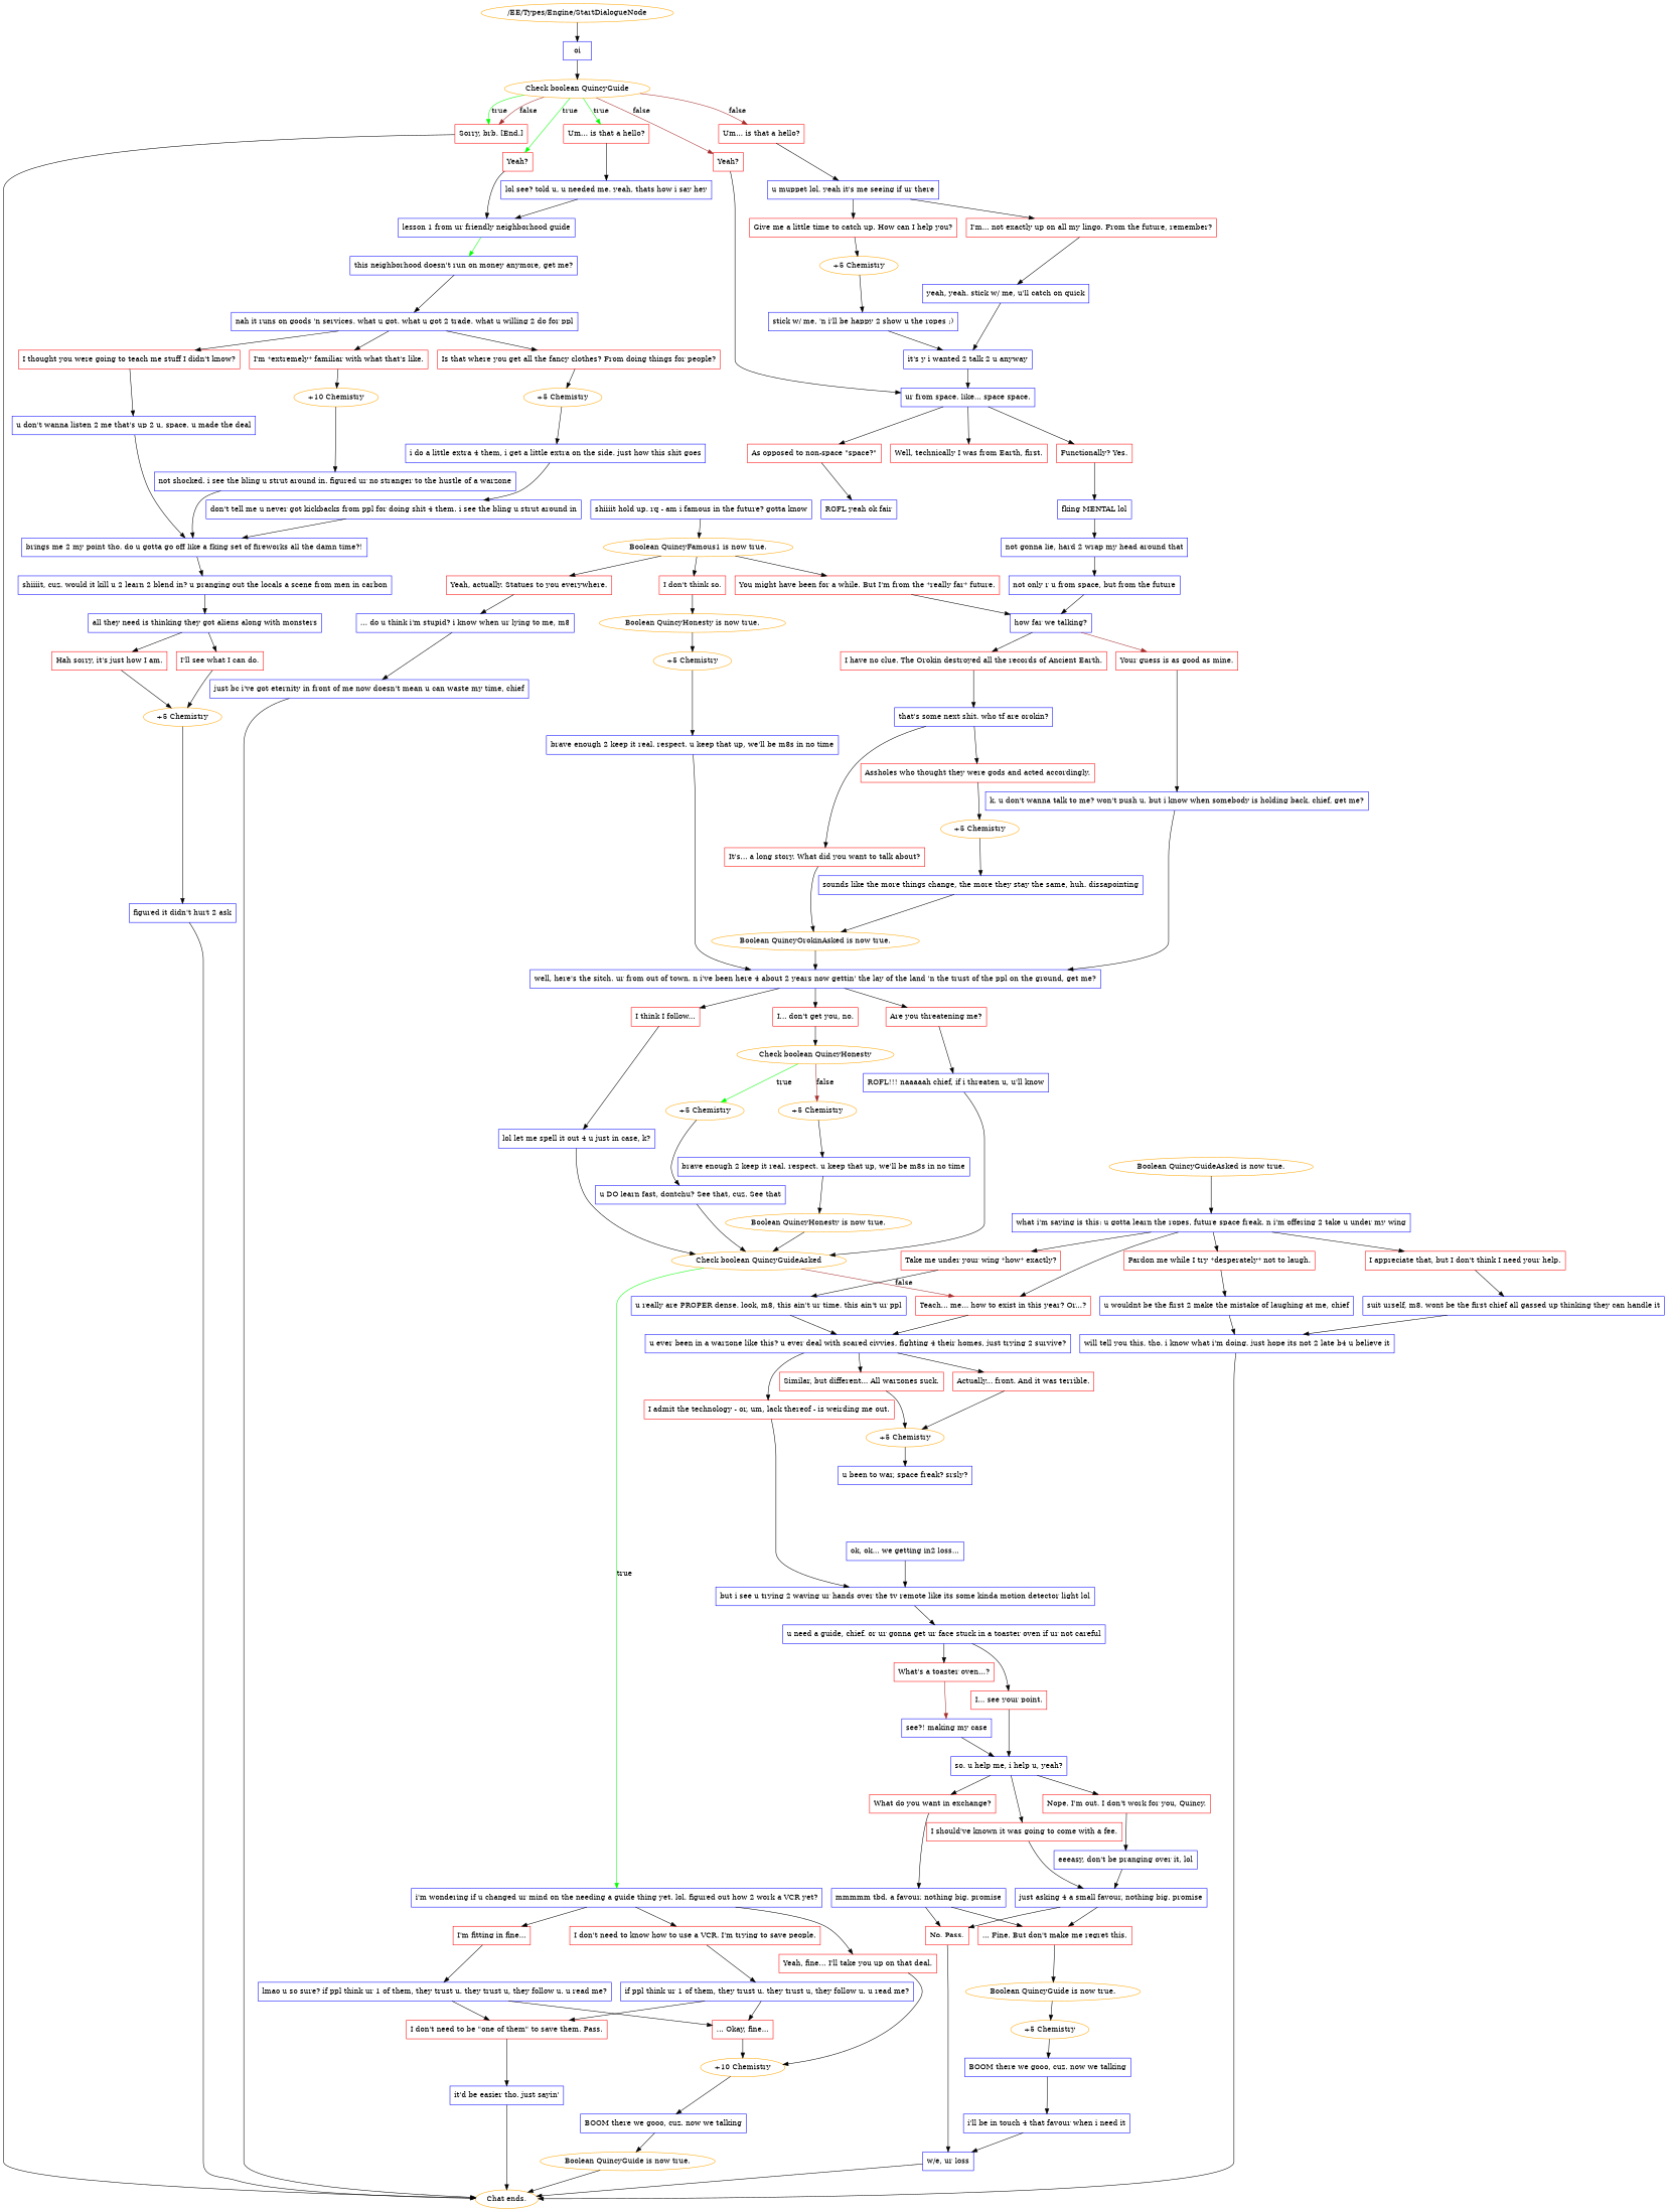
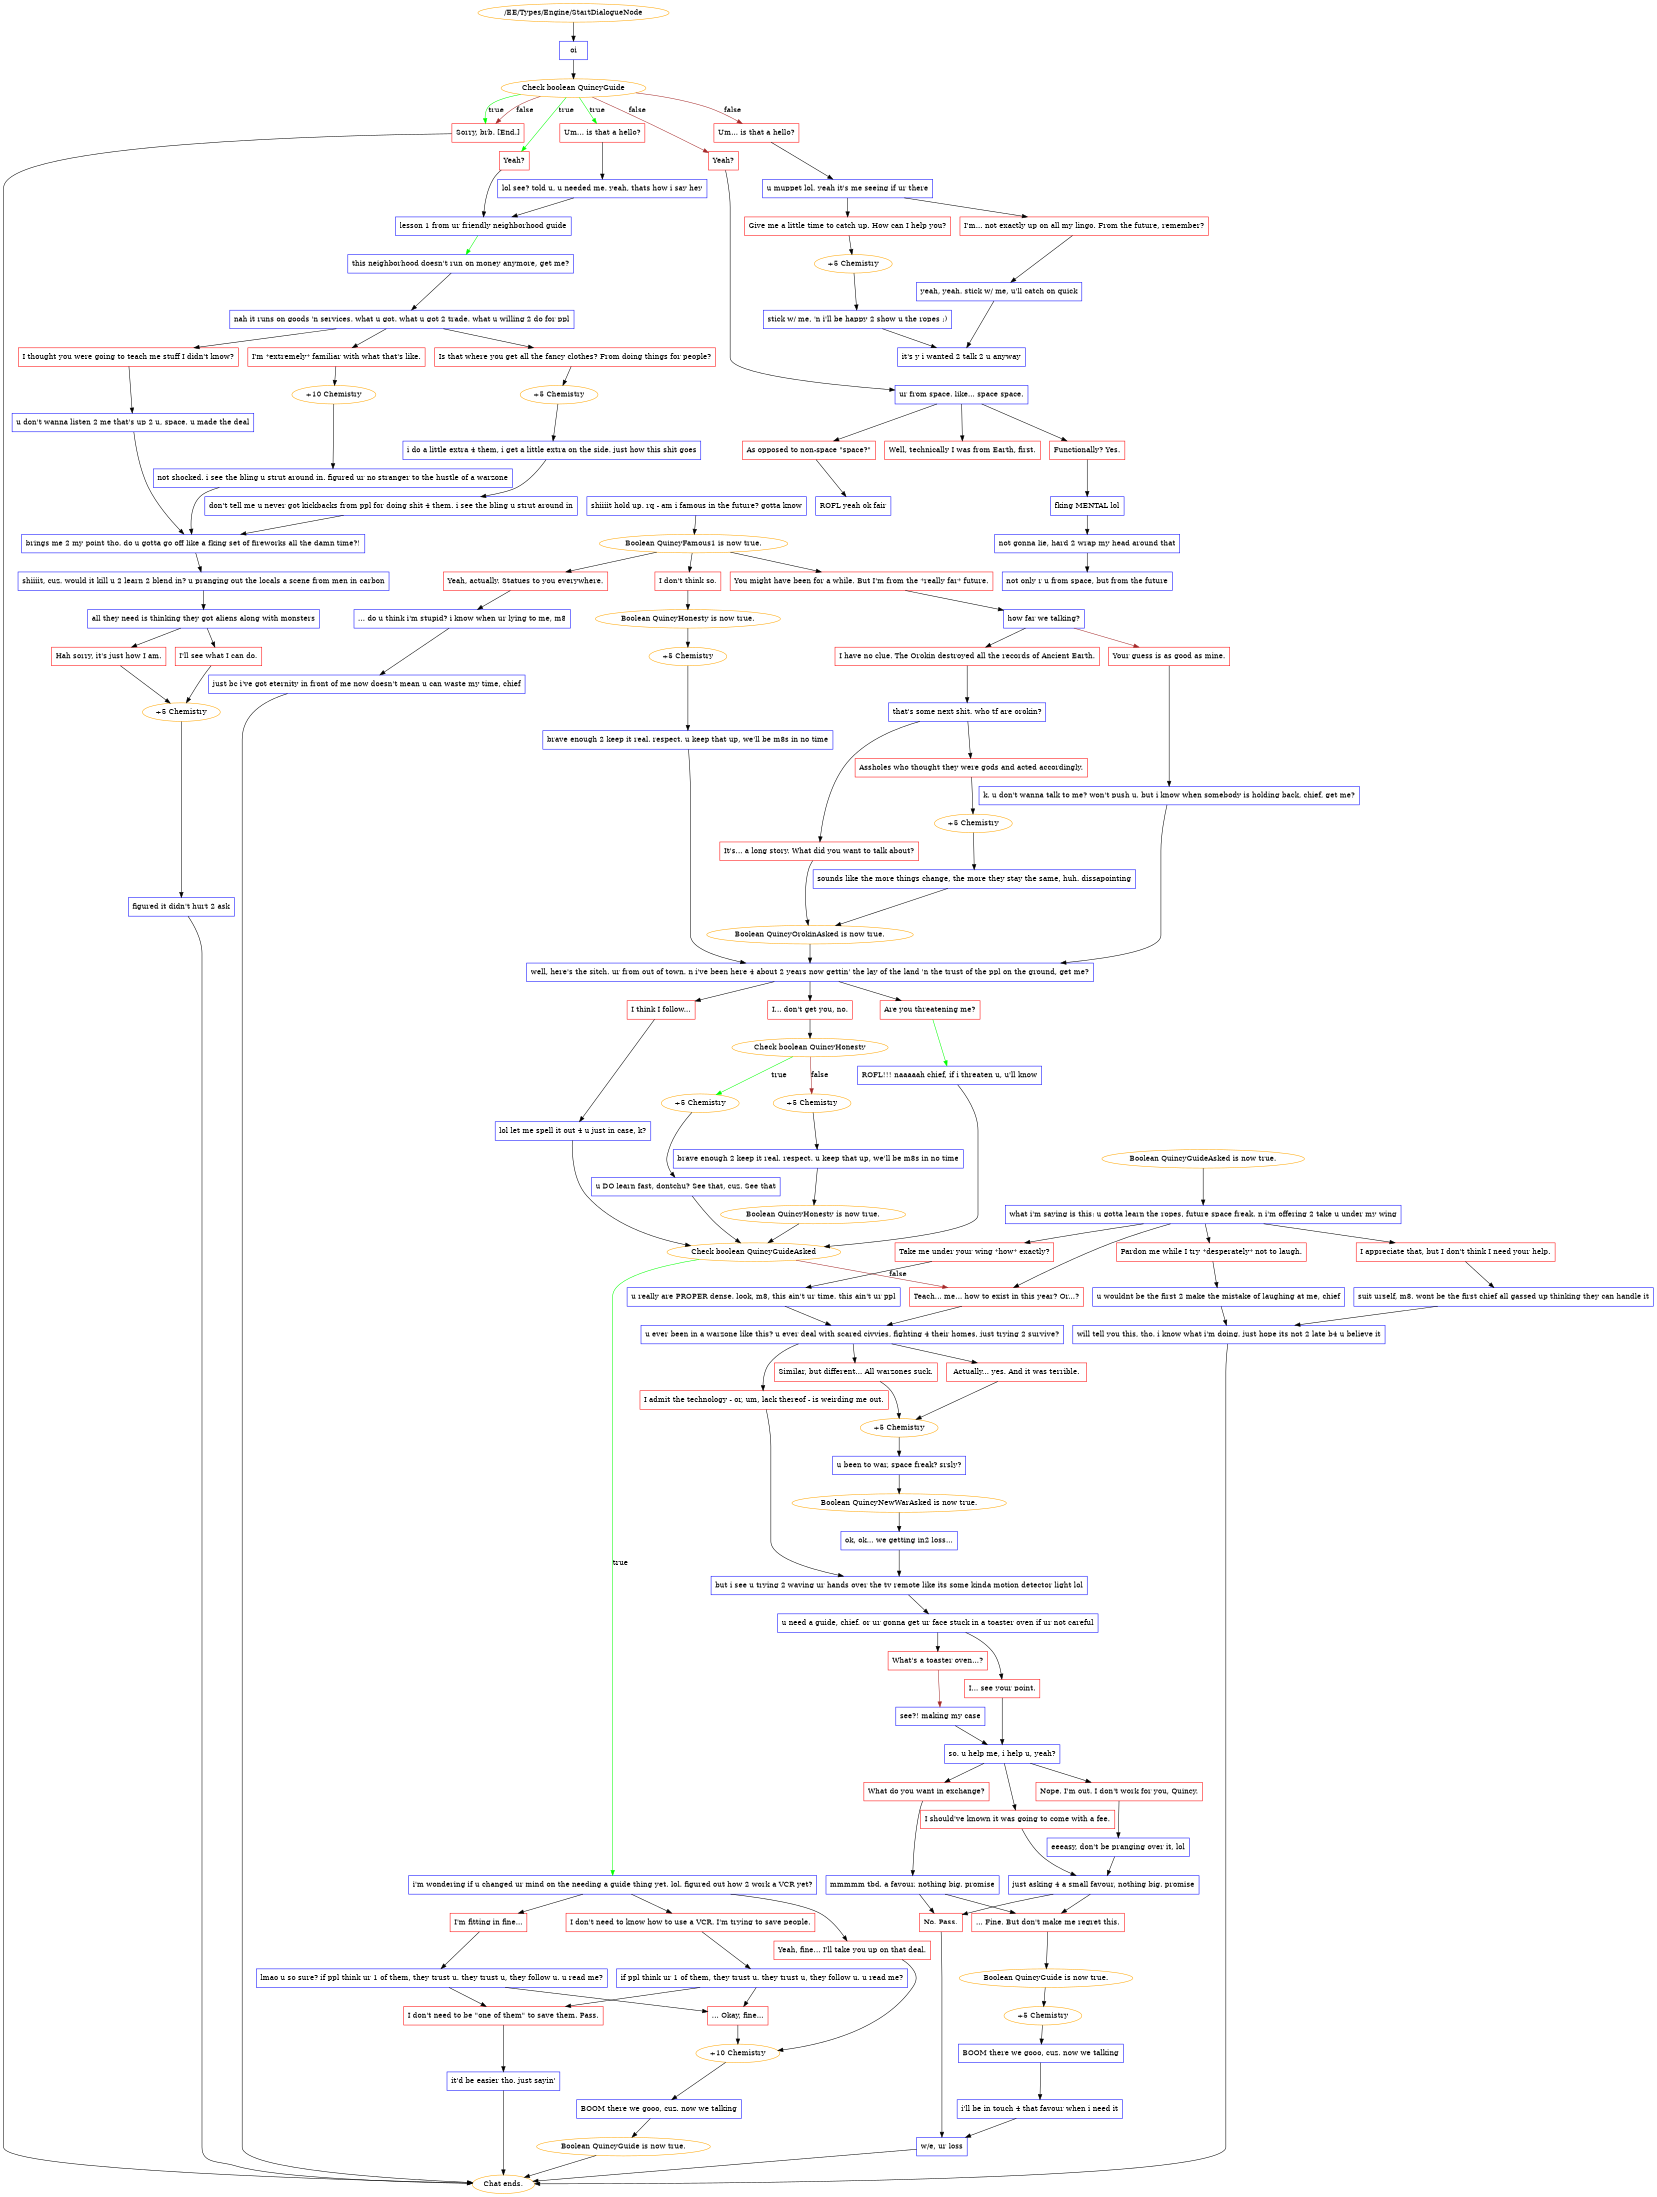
  digraph {
    node [color=blue shape=box]
    n1 [color=orange label="/EE/Types/Engine/StartDialogueNode" shape=""]
    n2 [label=oi]
    n3 [color=orange label="Check boolean QuincyGuide" shape=""]
    n4 [color=red label="Sorry, brb. [End.]"]
    n5 [color=red label="Um... is that a hello?"]
    n6 [color=red label="Yeah?"]
    n7 [color=red label="Um... is that a hello?"]
    n8 [color=red label="Yeah?"]
    "Chat ends." [color=orange shape=""]
    n10 [label="lol see? told u, u needed me. yeah, thats how i say hey"]
    n11 [label="lesson 1 from ur friendly neighborhood guide"]
    n12 [label="u muppet lol. yeah it's me seeing if ur there"]
    n13 [label="ur from space. like... space space."]
    n14 [label="this neighborhood doesn't run on money anymore, get me?"]
    n15 [color=red label="I'm... not exactly up on all my lingo. From the future, remember?"]
    n16 [color=red label="Give me a little time to catch up. How can I help you?"]
    n17 [color=red label="As opposed to non-space \"space?\""]
    n18 [color=red label="Functionally? Yes."]
    n19 [color=red label="Well, technically I was from Earth, first."]
    n20 [label="nah it runs on goods 'n services. what u got. what u got 2 trade. what u willing 2 do for ppl"]
    n21 [label="yeah, yeah. stick w/ me, u'll catch on quick"]
    n22 [color=orange label="+5 Chemistry" shape=""]
    n23 [label="ROFL yeah ok fair"]
    n24 [label="fking MENTAL lol"]
    n25 [color=red label="Is that where you get all the fancy clothes? From doing things for people?"]
    n26 [color=red label="I'm *extremely* familiar with what that's like."]
    n27 [color=red label="I thought you were going to teach me stuff I didn't know?"]
    n28 [label="it's y i wanted 2 talk 2 u anyway"]
    n29 [label="stick w/ me, 'n i'll be happy 2 show u the ropes ;)"]
    n30 [label="not gonna lie, hard 2 wrap my head around that"]
    n31 [label="shiiiit hold up. rq - am i famous in the future? gotta know"]
    n32 [color=orange label="Boolean QuincyFamous1 is now true." shape=""]
    n33 [color=orange label="+5 Chemistry" shape=""]
    n34 [color=orange label="+10 Chemistry" shape=""]
    n35 [label="u don't wanna listen 2 me that's up 2 u, space. u made the deal"]
    n36 [label="not only r u from space, but from the future"]
    n37 [color=red label="Yeah, actually. Statues to you everywhere."]
    n38 [color=red label="I don't think so."]
    n39 [color=red label="You might have been for a while. But I'm from the *really far* future."]
    n40 [label="i do a little extra 4 them, i get a little extra on the side. just how this shit goes"]
    n41 [label="not shocked. i see the bling u strut around in. figured ur no stranger to the hustle of a warzone"]
    n42 [label="brings me 2 my point tho. do u gotta go off like a fking set of fireworks all the damn time?!"]
    n43 [label="how far we talking?"]
    n44 [label="... do u think i'm stupid? i know when ur lying to me, m8"]
    n45 [color=orange label="Boolean QuincyHonesty is now true." shape=""]
    n46 [label="don't tell me u never got kickbacks from ppl for doing shit 4 them. i see the bling u strut around in"]
    n47 [label="shiiiit, cuz. would it kill u 2 learn 2 blend in? u pranging out the locals a scene from men in carbon"]
    n48 [color=red label="Your guess is as good as mine."]
    n49 [color=red label="I have no clue. The Orokin destroyed all the records of Ancient Earth."]
    n50 [label="just bc i've got eternity in front of me now doesn't mean u can waste my time, chief"]
    n51 [color=orange label="+5 Chemistry" shape=""]
    n52 [label="all they need is thinking they got aliens along with monsters"]
    n53 [label="k. u don't wanna talk to me? won't push u. but i know when somebody is holding back, chief, get me?"]
    n54 [label="that's some next shit. who tf are orokin?"]
    n55 [label="brave enough 2 keep it real. respect. u keep that up, we'll be m8s in no time"]
    n56 [color=red label="I'll see what I can do."]
    n57 [color=red label="Hah sorry, it's just how I am."]
    n58 [label="well, here's the sitch. ur from out of town. n i've been here 4 about 2 years now gettin' the lay of the land 'n the trust of the ppl on the ground, get me?"]
    n59 [color=red label="It's... a long story. What did you want to talk about?"]
    n60 [color=red label="Assholes who thought they were gods and acted accordingly."]
    n61 [color=orange label="+5 Chemistry" shape=""]
    n62 [color=red label="I... don't get you, no."]
    n63 [color=red label="Are you threatening me?"]
    n64 [color=red label="I think I follow..."]
    n65 [color=orange label="Boolean QuincyOrokinAsked is now true." shape=""]
    n66 [color=orange label="+5 Chemistry" shape=""]
    n67 [label="figured it didn't hurt 2 ask"]
    n68 [color=orange label="Check boolean QuincyHonesty" shape=""]
    n69 [label="ROFL!!! naaaaah chief, if i threaten u, u'll know"]
    n70 [label="lol let me spell it out 4 u just in case, k?"]
    n71 [label="sounds like the more things change, the more they stay the same, huh. dissapointing"]
    n72 [color=orange label="+5 Chemistry" shape=""]
    n73 [color=orange label="+5 Chemistry" shape=""]
    n74 [color=orange label="Check boolean QuincyGuideAsked" shape=""]
    n75 [label="u DO learn fast, dontchu? See that, cuz. See that"]
    n76 [label="brave enough 2 keep it real. respect. u keep that up, we'll be m8s in no time"]
    n77 [label="i'm wondering if u changed ur mind on the needing a guide thing yet. lol. figured out how 2 work a VCR yet?"]
    n78 [color=red label="Teach... me... how to exist in this year? Or...?"]
    n79 [color=orange label="Boolean QuincyHonesty is now true." shape=""]
    n80 [color=red label="Yeah, fine... I'll take you up on that deal."]
    n81 [color=red label="I'm fitting in fine..."]
    n82 [color=red label="I don't need to know how to use a VCR. I'm trying to save people."]
    n83 [color=orange label="Boolean QuincyGuideAsked is now true." shape=""]
    n84 [label="what i'm saying is this: u gotta learn the ropes, future space freak. n i'm offering 2 take u under my wing"]
    n85 [color=orange label="+10 Chemistry" shape=""]
    n86 [label="lmao u so sure? if ppl think ur 1 of them, they trust u. they trust u, they follow u. u read me?"]
    n87 [label="if ppl think ur 1 of them, they trust u. they trust u, they follow u. u read me?"]
    n88 [color=red label="Take me under your wing *how* exactly?"]
    n89 [color=red label="Pardon me while I try *desperately* not to laugh."]
    n90 [color=red label="I appreciate that, but I don't think I need your help."]
    n91 [label="BOOM there we gooo, cuz. now we talking"]
    n92 [color=red label="... Okay, fine..."]
    n93 [color=red label="I don't need to be \"one of them\" to save them. Pass."]
    n94 [label="u ever been in a warzone like this? u ever deal with scared civvies, fighting 4 their homes, just trying 2 survive?"]
    n95 [label="u really are PROPER dense. look, m8, this ain't ur time. this ain't ur ppl"]
    n96 [label="u wouldnt be the first 2 make the mistake of laughing at me, chief"]
    n97 [label="suit urself, m8. wont be the first chief all gassed up thinking they can handle it"]
    n98 [color=orange label="Boolean QuincyGuide is now true." shape=""]
    n99 [label="it'd be easier tho. just sayin'"]
    n100 [color=red label="I admit the technology - or, um, lack thereof - is weirding me out."]
    n101 [color=red label="Similar, but different... All warzones suck."]
-   n102 [color=red label="Actually... front. And it was terrible."]
+   n102 [color=red label="Actually... yes. And it was terrible."]
    n103 [label="will tell you this, tho. i know what i'm doing. just hope its not 2 late b4 u believe it"]
    n104 [label="but i see u trying 2 waving ur hands over the tv remote like its some kinda motion detector light lol"]
    n105 [color=orange label="+5 Chemistry" shape=""]
    n106 [label="u need a guide, chief. or ur gonna get ur face stuck in a toaster oven if ur not careful"]
    n107 [label="u been to war, space freak? srsly?"]
    n108 [color=red label="What's a toaster oven...?"]
    n109 [color=red label="I... see your point."]
+   n110 [color=orange label="Boolean QuincyNewWarAsked is now true." shape=""]
    n111 [label="see?! making my case"]
    n112 [label="so. u help me, i help u, yeah?"]
    n113 [label="ok, ok... we getting in2 loss..."]
    n114 [color=red label="What do you want in exchange?"]
    n115 [color=red label="I should've known it was going to come with a fee."]
    n116 [color=red label="Nope. I'm out. I don't work for you, Quincy."]
    n117 [label="mmmmm tbd. a favour. nothing big. promise"]
    n118 [label="just asking 4 a small favour, nothing big. promise"]
    n119 [label="eeeasy, don't be pranging over it, lol"]
    n120 [color=red label="... Fine. But don't make me regret this."]
    n121 [color=red label="No. Pass."]
    n122 [color=orange label="Boolean QuincyGuide is now true." shape=""]
    n123 [label="w/e, ur loss"]
    n124 [color=orange label="+5 Chemistry" shape=""]
    n125 [label="BOOM there we gooo, cuz. now we talking"]
    n126 [label="i'll be in touch 4 that favour when i need it"]
    n1 -> n2
    n2 -> n3
    n3 -> n4 [color=green label=true]
    n3 -> n4 [color=brown label=false]
    n3 -> n5 [color=green label=true]
    n3 -> n6 [color=green label=true]
    n3 -> n7 [color=brown label=false]
    n3 -> n8 [color=brown label=false]
    n4 -> "Chat ends."
    n5 -> n10
    n6 -> n11
    n7 -> n12
    n8 -> n13
    n10 -> n11
    n11 -> n14 [color=green]
    n12 -> n15
    n12 -> n16
    n13 -> n17
    n13 -> n18
    n13 -> n19
    n14 -> n20
    n15 -> n21
    n16 -> n22
    n17 -> n23
    n18 -> n24
    n20 -> n25
    n20 -> n26
    n20 -> n27
    n21 -> n28
    n22 -> n29
    n24 -> n30
    n25 -> n33
    n26 -> n34
    n27 -> n35
-   n28 -> n13
    n29 -> n28
    n30 -> n36
    n31 -> n32
    n32 -> n37
    n32 -> n38
    n32 -> n39
    n33 -> n40
    n34 -> n41
    n35 -> n42
-   n36 -> n43
    n37 -> n44
    n38 -> n45
    n39 -> n43
    n40 -> n46
    n41 -> n42
    n42 -> n47
    n43 -> n48 [color=brown]
    n43 -> n49
    n44 -> n50
    n45 -> n51
    n46 -> n42
    n47 -> n52
    n48 -> n53
    n49 -> n54
    n50 -> "Chat ends."
    n51 -> n55
    n52 -> n56
    n52 -> n57
    n53 -> n58
    n54 -> n59
    n54 -> n60
    n55 -> n58
    n56 -> n61
    n57 -> n61
    n58 -> n62
    n58 -> n63
    n58 -> n64
    n59 -> n65
    n60 -> n66
    n61 -> n67
    n62 -> n68
-   n63 -> n69
+   n63 -> n69 [color=green]
    n64 -> n70
    n65 -> n58
    n66 -> n71
    n67 -> "Chat ends."
    n68 -> n72 [color=green label=true]
    n68 -> n73 [color=brown label=false]
    n69 -> n74
    n70 -> n74
    n71 -> n65
    n72 -> n75
    n73 -> n76
    n74 -> n77 [color=green label=true]
    n74 -> n78 [color=brown label=false]
    n75 -> n74
    n76 -> n79
    n77 -> n80
    n77 -> n81
    n77 -> n82
    n78 -> n94
    n79 -> n74
    n80 -> n85
    n81 -> n86
    n82 -> n87
    n83 -> n84
    n84 -> n78
    n84 -> n88
    n84 -> n89
    n84 -> n90
    n85 -> n91
    n86 -> n92
    n86 -> n93
    n87 -> n92
    n87 -> n93
    n88 -> n95
    n89 -> n96
    n90 -> n97
    n91 -> n98
    n92 -> n85
    n93 -> n99
    n94 -> n100
    n94 -> n101
    n94 -> n102
    n95 -> n94
    n96 -> n103
    n97 -> n103
    n98 -> "Chat ends."
    n99 -> "Chat ends."
    n100 -> n104
    n101 -> n105
    n102 -> n105
    n103 -> "Chat ends."
    n104 -> n106
    n105 -> n107
    n106 -> n108
    n106 -> n109
+   n107 -> n110
    n108 -> n111 [color=brown]
    n109 -> n112
+   n110 -> n113
    n111 -> n112
    n112 -> n114
    n112 -> n115
    n112 -> n116
    n113 -> n104
    n114 -> n117
    n115 -> n118
    n116 -> n119
    n117 -> n120
    n117 -> n121
    n118 -> n120
    n118 -> n121
    n119 -> n118
    n120 -> n122
    n121 -> n123
    n122 -> n124
    n123 -> "Chat ends."
    n124 -> n125
    n125 -> n126
    n126 -> n123
  }
